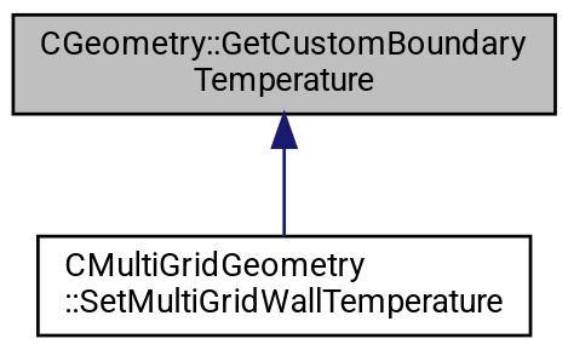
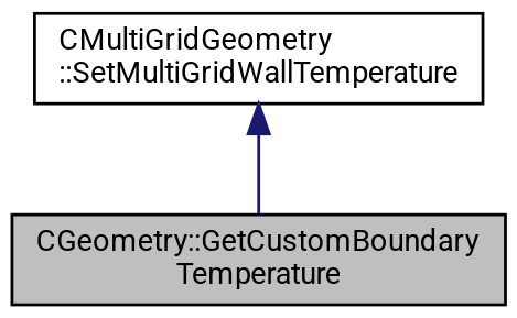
  digraph {
    rankdir=TB
    fontname=Roboto
    node [color=black fontname=Roboto fontsize=10 shape=record style=filled]
    n1 [fillcolor=grey75 fontcolor=black height=0.2 label="CGeometry::GetCustomBoundary\lTemperature" width=0.4]
    n2 [fillcolor=white height=0.2 label="CMultiGridGeometry\l::SetMultiGridWallTemperature" width=0.4]
-   n1 -> n2 [color=midnightblue dir=back fontname=Roboto fontsize=10 labelfontname=Helvetica labelfontsize=10 style=solid]
+   n2 -> n1 [color=midnightblue dir=back fontname=Roboto fontsize=10 labelfontname=Helvetica labelfontsize=10 style=solid]
  }
